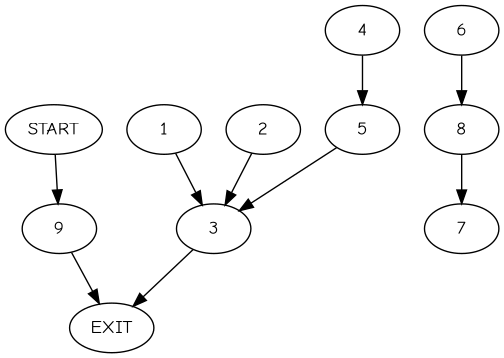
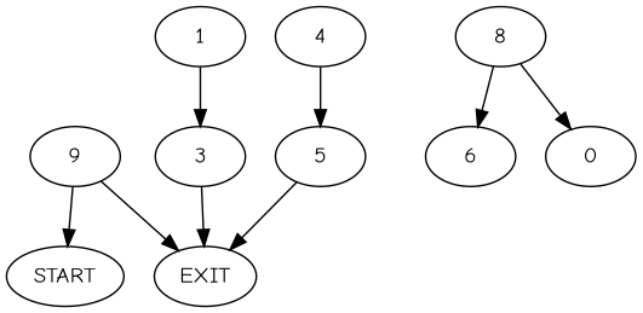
  digraph {
    fontname="Comic Neue"
    node [fontname="Comic Neue"]
    edge [fontname="Comic Neue"]
    n1 [label=START]
    9
    1
    3
    n5 [label=EXIT]
-   2
    4
    5
    6
    8
-   7
-   n1 -> 9
+   7 [label=0]
+   9 -> n1
    9 -> n5
    1 -> 3
    3 -> n5
-   2 -> 3
    4 -> 5
-   5 -> 3
-   6 -> 8
+   5 -> n5
+   8 -> 6
    8 -> 7
  }
